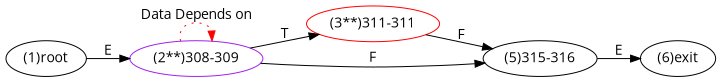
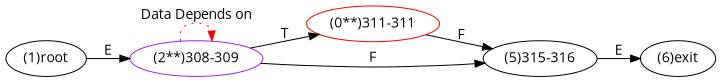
  digraph {
    fontname="Open Sans"
    rankdir=LR
    node [fontname="Open Sans"]
    edge [fontname="Open Sans"]
    n1 [label="(1)root"]
    n2 [color=purple label="(2**)308-309"]
-   n3 [color=red label="(3**)311-311"]
+   n3 [color=red label="(0**)311-311"]
    n4 [label="(5)315-316"]
    n5 [label="(6)exit"]
    n1 -> n2 [label=E]
    n2 -> n2 [color=red label="Data Depends on" style=dotted]
    n2 -> n3 [label=T]
    n2 -> n4 [label=F]
    n3 -> n4 [label=F]
    n4 -> n5 [label=E]
  }
